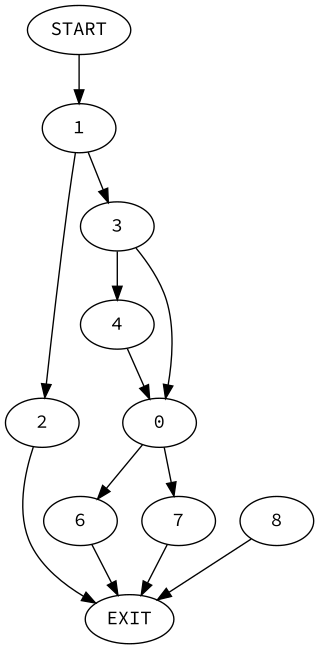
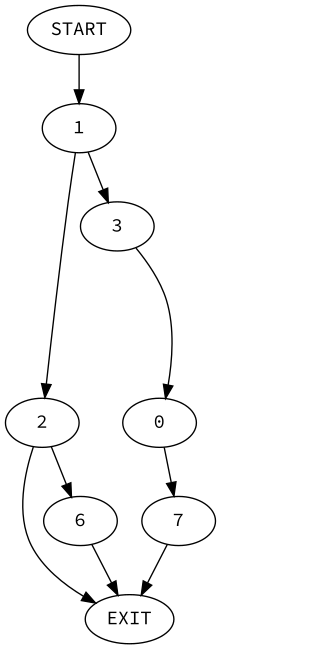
  digraph {
    fontname="Source Code Pro"
    node [fontname="Source Code Pro"]
    edge [fontname="Source Code Pro"]
    n1 [label=START]
    1
    2
    3
    n5 [label=EXIT]
-   8
-   4
    n8 [label=0]
    6
    7
    n1 -> 1
    1 -> 2
    1 -> 3
    2 -> n5
-   3 -> 4
    3 -> n8
-   8 -> n5
-   4 -> n8
-   n8 -> 6
+   2 -> 6
    n8 -> 7
    6 -> n5
    7 -> n5
  }
